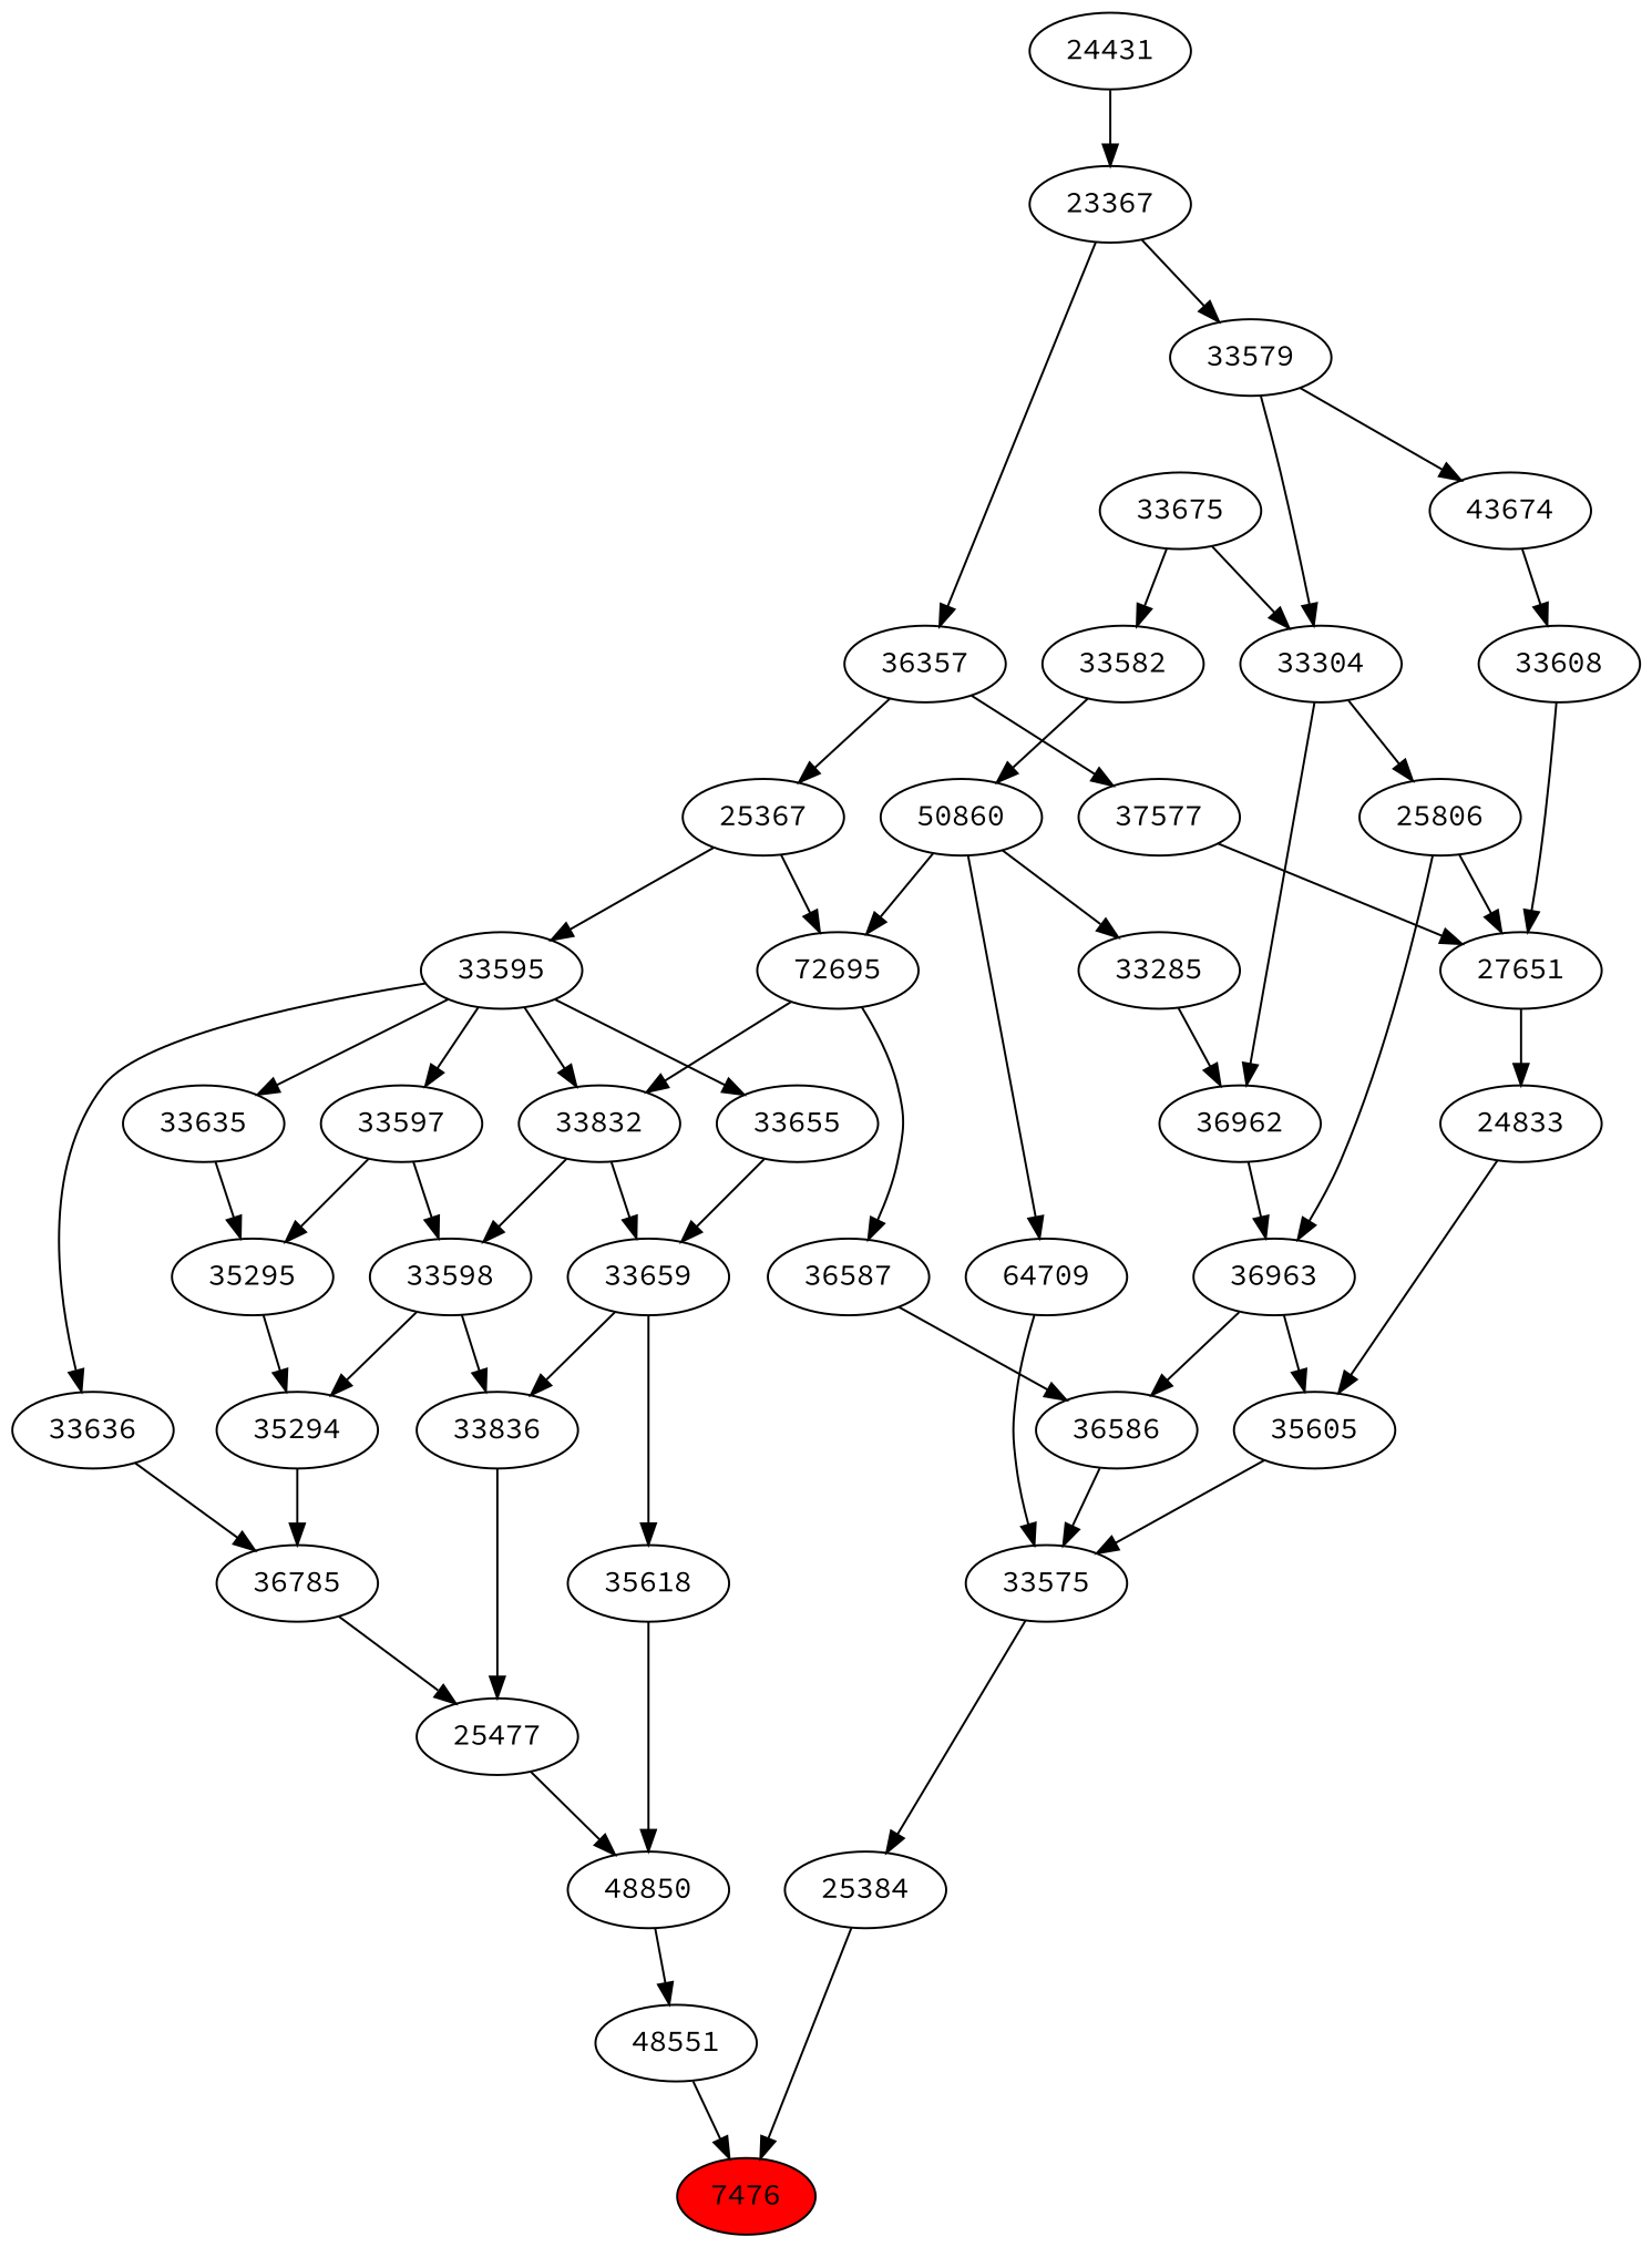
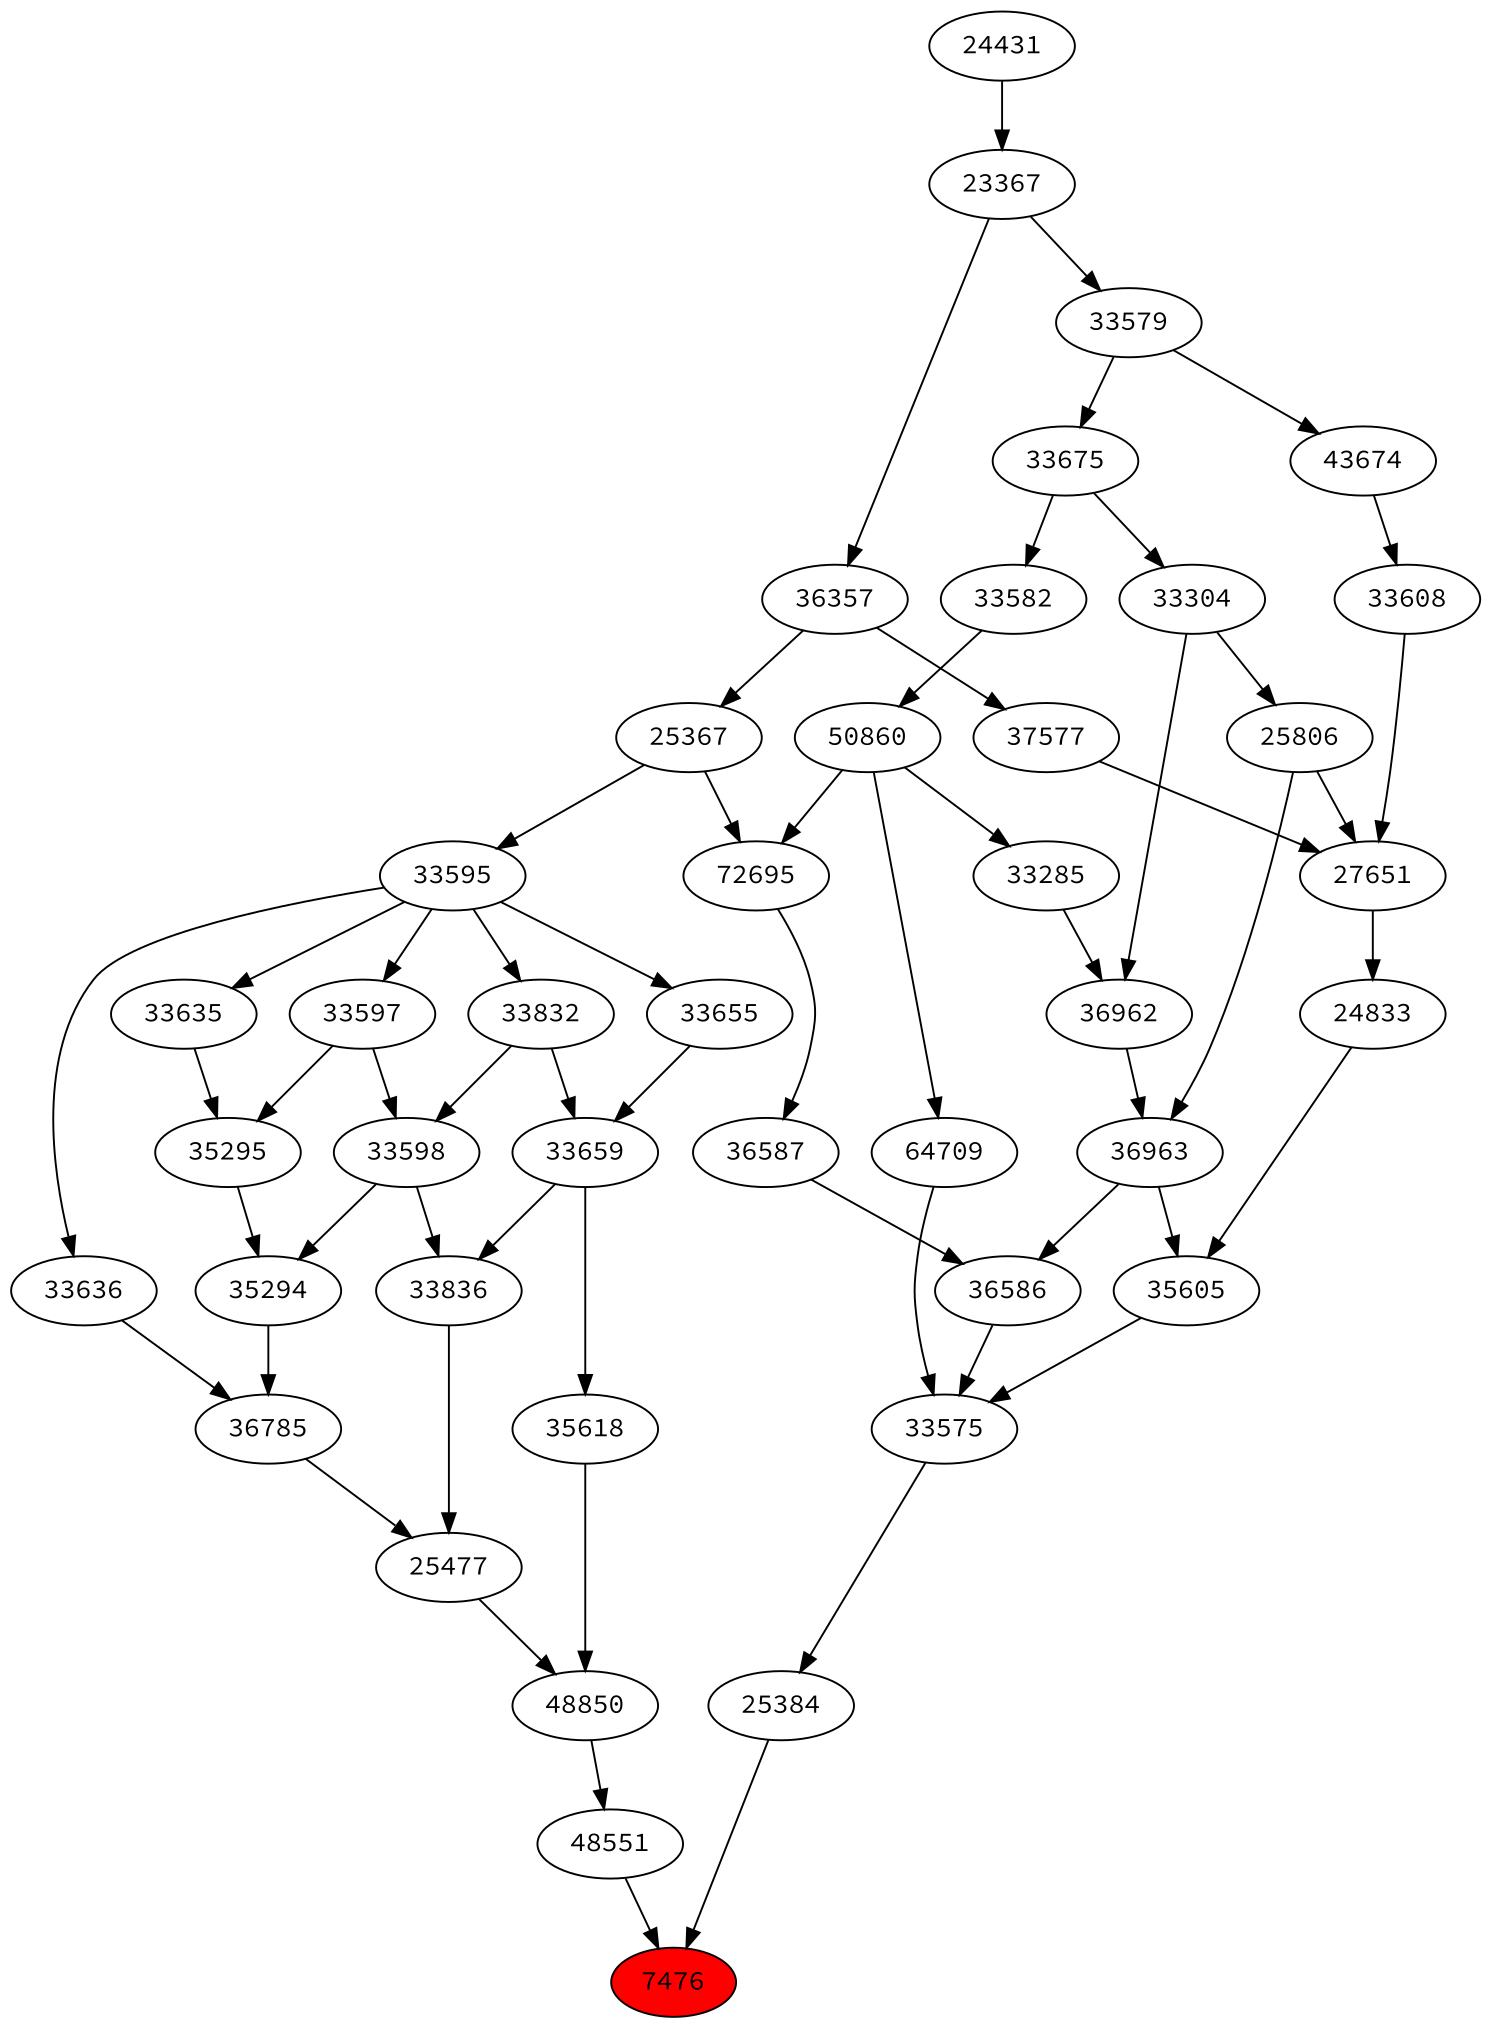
  strict digraph {
    fontname="Source Code Pro"
    node [fontname="Source Code Pro"]
    edge [fontname="Source Code Pro"]
    n1 [fillcolor=red label=7476 style=filled]
    n2 [label=25384]
    n3 [label=48551]
    n4 [label=33575]
    n5 [label=48850]
    n6 [label=36586]
    n7 [label=35605]
    n8 [label=64709]
    n9 [label=25477]
    n10 [label=35618]
    n11 [label=36587]
    n12 [label=36963]
    n13 [label=24833]
    n14 [label=50860]
    n15 [label=72695]
    n16 [label=33285]
    n17 [label=33832]
    n18 [label=36962]
    n19 [label=36785]
    n20 [label=33836]
    n21 [label=33659]
    n22 [label=33598]
    n23 [label=25806]
    n24 [label=27651]
    n25 [label=33582]
    n26 [label=35294]
    n27 [label=33636]
    n28 [label=33655]
    n29 [label=25367]
    n30 [label=33595]
    n31 [label=33597]
    n32 [label=33635]
    n33 [label=33304]
    n34 [label=33608]
    n35 [label=37577]
    n36 [label=33675]
    n37 [label=35295]
    n38 [label=36357]
    n39 [label=43674]
    n40 [label=33579]
    n41 [label=23367]
    n42 [label=24431]
    n2 -> n1
    n3 -> n1
    n4 -> n2
    n5 -> n3
    n6 -> n4
    n7 -> n4
    n8 -> n4
    n9 -> n5
    n10 -> n5
    n11 -> n6
    n12 -> n6
    n12 -> n7
    n13 -> n7
    n14 -> n8
    n14 -> n15
    n14 -> n16
    n15 -> n11
-   n15 -> n17
    n16 -> n18
    n17 -> n21
    n17 -> n22
    n18 -> n12
    n19 -> n9
    n20 -> n9
    n21 -> n10
    n21 -> n20
    n22 -> n20
    n22 -> n26
    n23 -> n12
    n23 -> n24
    n24 -> n13
    n25 -> n14
    n26 -> n19
    n27 -> n19
    n28 -> n21
    n29 -> n15
    n29 -> n30
    n30 -> n17
    n30 -> n27
    n30 -> n28
    n30 -> n31
    n30 -> n32
    n31 -> n22
    n31 -> n37
    n32 -> n37
    n33 -> n18
    n33 -> n23
    n34 -> n24
    n35 -> n24
    n36 -> n25
    n36 -> n33
    n37 -> n26
    n38 -> n29
    n38 -> n35
    n39 -> n34
-   n40 -> n33
+   n40 -> n36
    n40 -> n39
    n41 -> n38
    n41 -> n40
    n42 -> n41
  }
